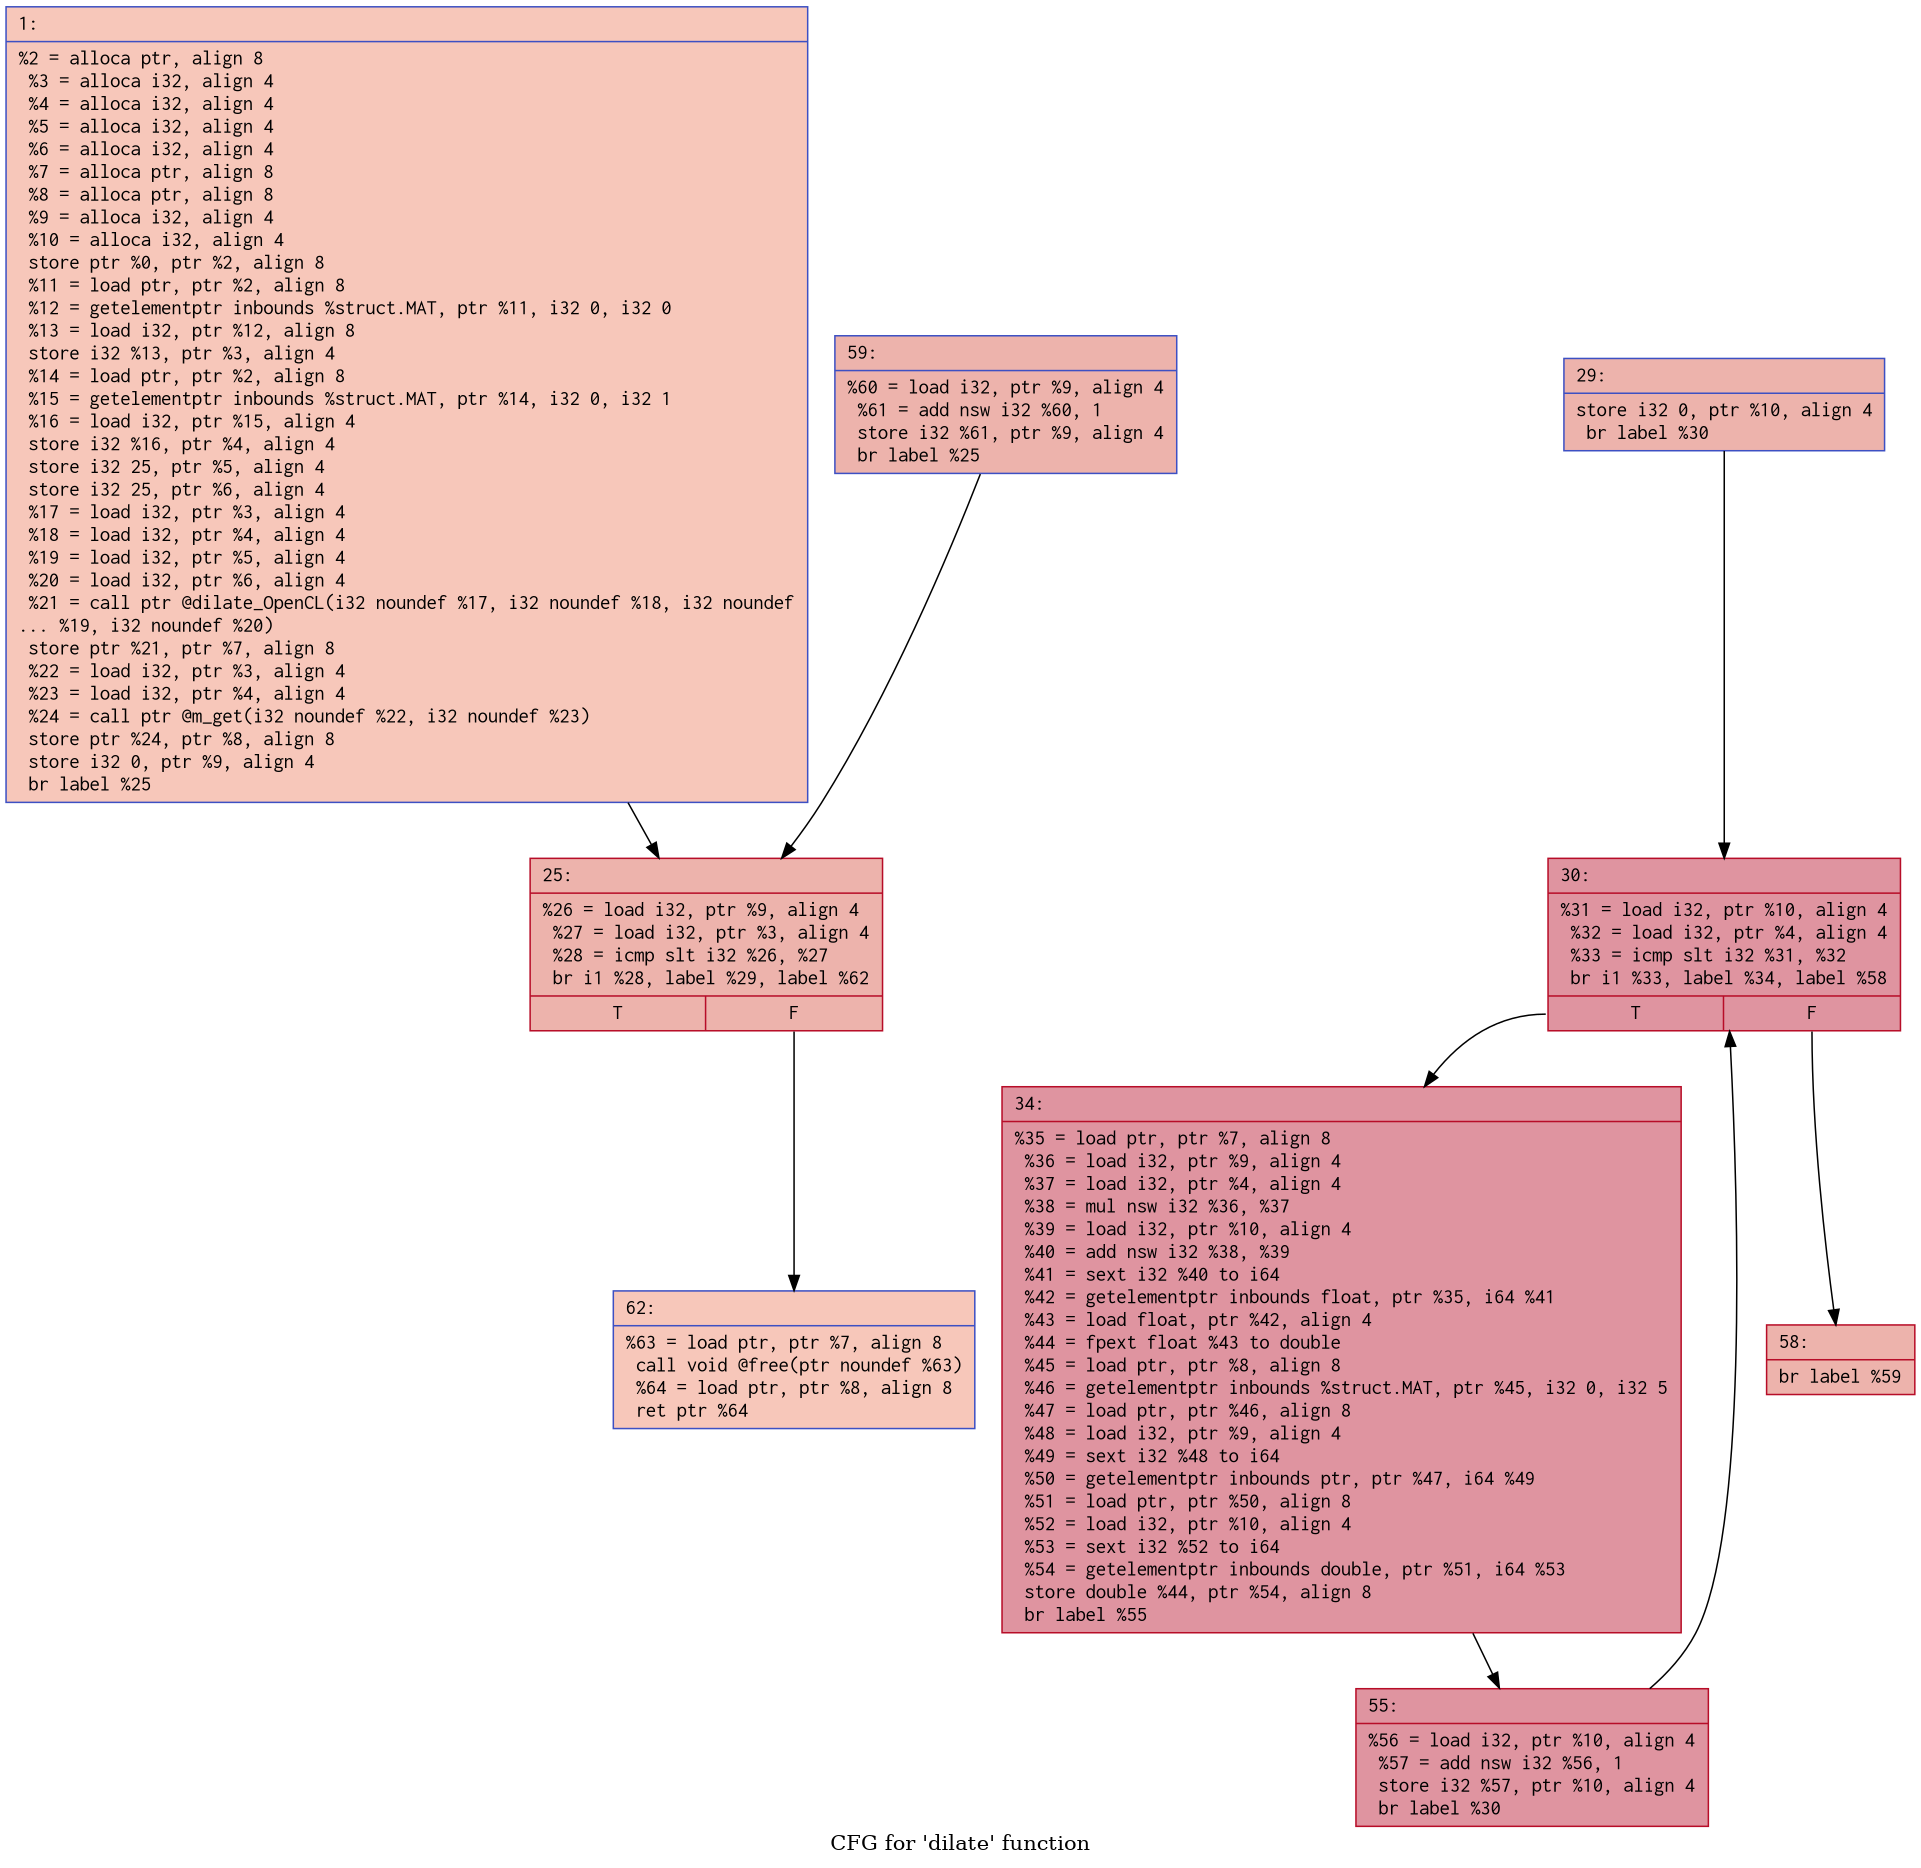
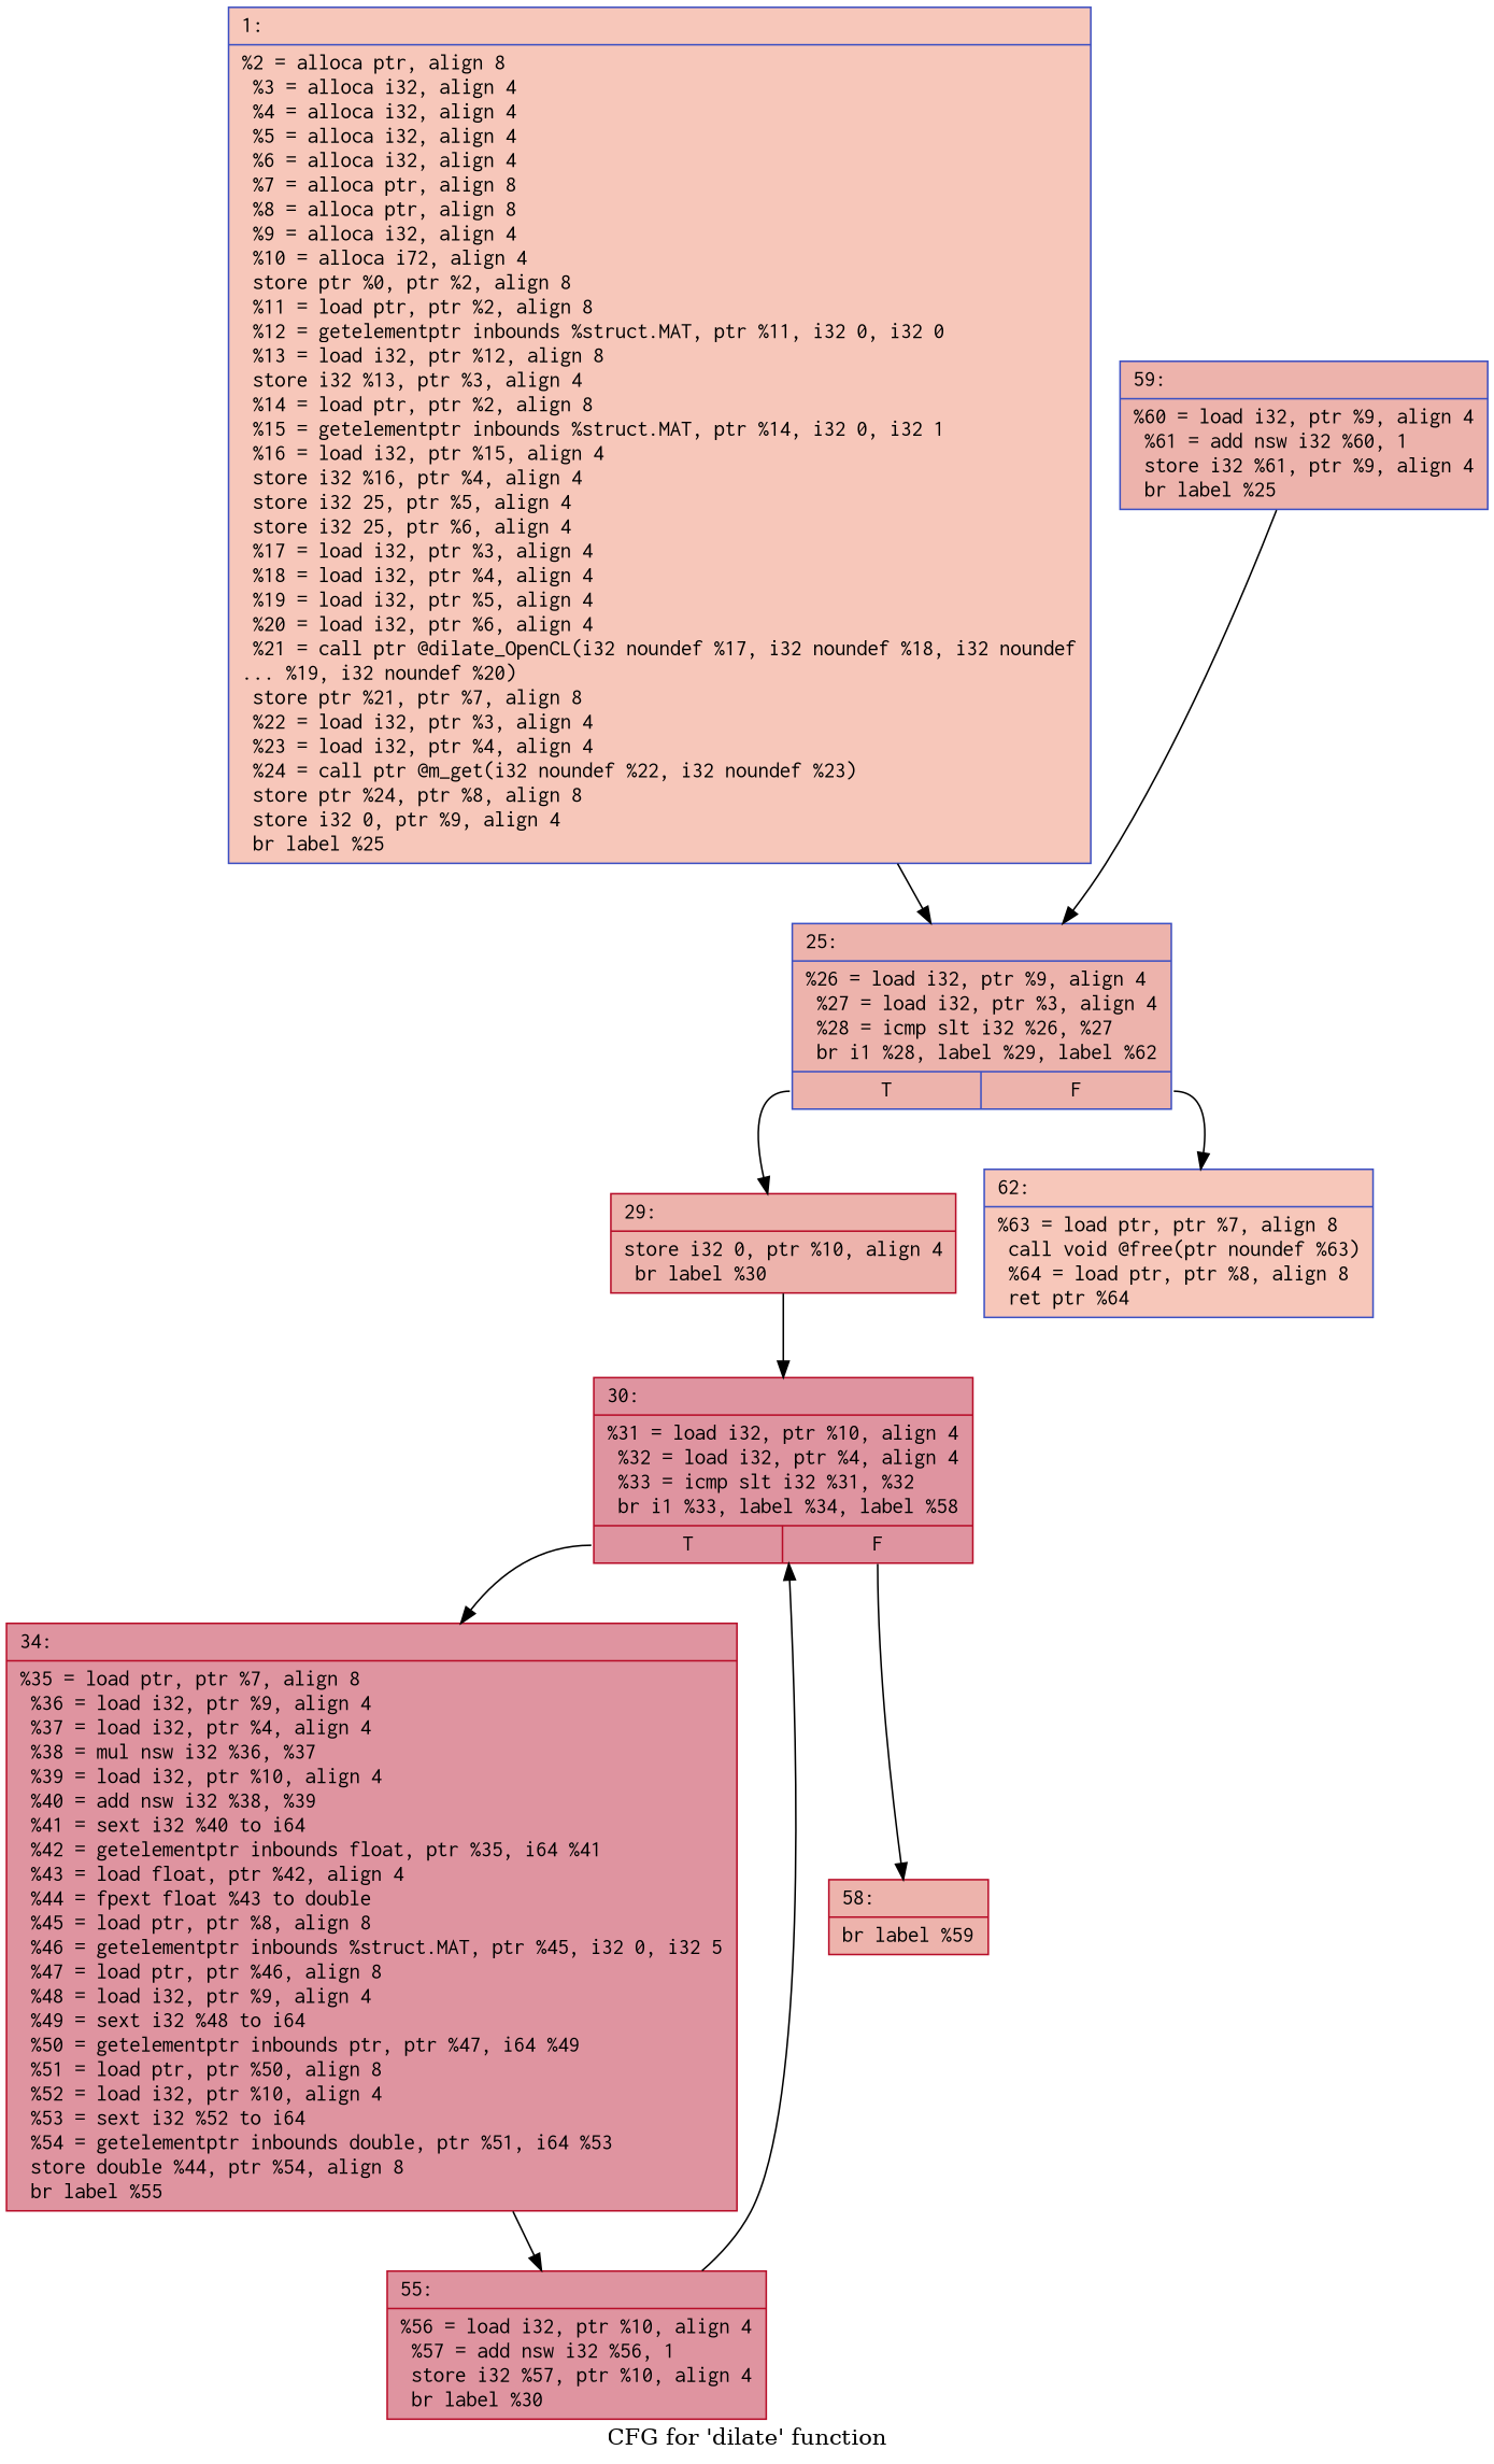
  digraph {
    label="CFG for 'dilate' function"
    node [color="#3d50c3ff" fillcolor="#d6524470" fontname=Courier shape=record style=filled]
-   n1 [fillcolor="#ec7f6370" label="{1:\l|  %2 = alloca ptr, align 8\l  %3 = alloca i32, align 4\l  %4 = alloca i32, align 4\l  %5 = alloca i32, align 4\l  %6 = alloca i32, align 4\l  %7 = alloca ptr, align 8\l  %8 = alloca ptr, align 8\l  %9 = alloca i32, align 4\l  %10 = alloca i32, align 4\l  store ptr %0, ptr %2, align 8\l  %11 = load ptr, ptr %2, align 8\l  %12 = getelementptr inbounds %struct.MAT, ptr %11, i32 0, i32 0\l  %13 = load i32, ptr %12, align 8\l  store i32 %13, ptr %3, align 4\l  %14 = load ptr, ptr %2, align 8\l  %15 = getelementptr inbounds %struct.MAT, ptr %14, i32 0, i32 1\l  %16 = load i32, ptr %15, align 4\l  store i32 %16, ptr %4, align 4\l  store i32 25, ptr %5, align 4\l  store i32 25, ptr %6, align 4\l  %17 = load i32, ptr %3, align 4\l  %18 = load i32, ptr %4, align 4\l  %19 = load i32, ptr %5, align 4\l  %20 = load i32, ptr %6, align 4\l  %21 = call ptr @dilate_OpenCL(i32 noundef %17, i32 noundef %18, i32 noundef\l... %19, i32 noundef %20)\l  store ptr %21, ptr %7, align 8\l  %22 = load i32, ptr %3, align 4\l  %23 = load i32, ptr %4, align 4\l  %24 = call ptr @m_get(i32 noundef %22, i32 noundef %23)\l  store ptr %24, ptr %8, align 8\l  store i32 0, ptr %9, align 4\l  br label %25\l}"]
-   n2 [color="#b70d28ff" label="{25:\l|  %26 = load i32, ptr %9, align 4\l  %27 = load i32, ptr %3, align 4\l  %28 = icmp slt i32 %26, %27\l  br i1 %28, label %29, label %62\l|{<s0>T|<s1>F}}"]
-   n3 [label="{29:\l|  store i32 0, ptr %10, align 4\l  br label %30\l}"]
+   n1 [fillcolor="#ec7f6370" label="{1:\l|  %2 = alloca ptr, align 8\l  %3 = alloca i32, align 4\l  %4 = alloca i32, align 4\l  %5 = alloca i32, align 4\l  %6 = alloca i32, align 4\l  %7 = alloca ptr, align 8\l  %8 = alloca ptr, align 8\l  %9 = alloca i32, align 4\l  %10 = alloca i72, align 4\l  store ptr %0, ptr %2, align 8\l  %11 = load ptr, ptr %2, align 8\l  %12 = getelementptr inbounds %struct.MAT, ptr %11, i32 0, i32 0\l  %13 = load i32, ptr %12, align 8\l  store i32 %13, ptr %3, align 4\l  %14 = load ptr, ptr %2, align 8\l  %15 = getelementptr inbounds %struct.MAT, ptr %14, i32 0, i32 1\l  %16 = load i32, ptr %15, align 4\l  store i32 %16, ptr %4, align 4\l  store i32 25, ptr %5, align 4\l  store i32 25, ptr %6, align 4\l  %17 = load i32, ptr %3, align 4\l  %18 = load i32, ptr %4, align 4\l  %19 = load i32, ptr %5, align 4\l  %20 = load i32, ptr %6, align 4\l  %21 = call ptr @dilate_OpenCL(i32 noundef %17, i32 noundef %18, i32 noundef\l... %19, i32 noundef %20)\l  store ptr %21, ptr %7, align 8\l  %22 = load i32, ptr %3, align 4\l  %23 = load i32, ptr %4, align 4\l  %24 = call ptr @m_get(i32 noundef %22, i32 noundef %23)\l  store ptr %24, ptr %8, align 8\l  store i32 0, ptr %9, align 4\l  br label %25\l}"]
+   n2 [label="{25:\l|  %26 = load i32, ptr %9, align 4\l  %27 = load i32, ptr %3, align 4\l  %28 = icmp slt i32 %26, %27\l  br i1 %28, label %29, label %62\l|{<s0>T|<s1>F}}"]
+   n3 [color="#b70d28ff" label="{29:\l|  store i32 0, ptr %10, align 4\l  br label %30\l}"]
    n4 [fillcolor="#ec7f6370" label="{62:\l|  %63 = load ptr, ptr %7, align 8\l  call void @free(ptr noundef %63)\l  %64 = load ptr, ptr %8, align 8\l  ret ptr %64\l}"]
    n5 [color="#b70d28ff" fillcolor="#b70d2870" label="{30:\l|  %31 = load i32, ptr %10, align 4\l  %32 = load i32, ptr %4, align 4\l  %33 = icmp slt i32 %31, %32\l  br i1 %33, label %34, label %58\l|{<s0>T|<s1>F}}"]
    n6 [color="#b70d28ff" fillcolor="#b70d2870" label="{34:\l|  %35 = load ptr, ptr %7, align 8\l  %36 = load i32, ptr %9, align 4\l  %37 = load i32, ptr %4, align 4\l  %38 = mul nsw i32 %36, %37\l  %39 = load i32, ptr %10, align 4\l  %40 = add nsw i32 %38, %39\l  %41 = sext i32 %40 to i64\l  %42 = getelementptr inbounds float, ptr %35, i64 %41\l  %43 = load float, ptr %42, align 4\l  %44 = fpext float %43 to double\l  %45 = load ptr, ptr %8, align 8\l  %46 = getelementptr inbounds %struct.MAT, ptr %45, i32 0, i32 5\l  %47 = load ptr, ptr %46, align 8\l  %48 = load i32, ptr %9, align 4\l  %49 = sext i32 %48 to i64\l  %50 = getelementptr inbounds ptr, ptr %47, i64 %49\l  %51 = load ptr, ptr %50, align 8\l  %52 = load i32, ptr %10, align 4\l  %53 = sext i32 %52 to i64\l  %54 = getelementptr inbounds double, ptr %51, i64 %53\l  store double %44, ptr %54, align 8\l  br label %55\l}"]
    n7 [color="#b70d28ff" label="{58:\l|  br label %59\l}"]
    n8 [color="#b70d28ff" fillcolor="#b70d2870" label="{55:\l|  %56 = load i32, ptr %10, align 4\l  %57 = add nsw i32 %56, 1\l  store i32 %57, ptr %10, align 4\l  br label %30\l}"]
    n9 [label="{59:\l|  %60 = load i32, ptr %9, align 4\l  %61 = add nsw i32 %60, 1\l  store i32 %61, ptr %9, align 4\l  br label %25\l}"]
    n1 -> n2
+   n2 -> n3 [tailport=s0]
    n2 -> n4 [tailport=s1]
    n3 -> n5
    n5 -> n6 [tailport=s0]
    n5 -> n7 [tailport=s1]
    n6 -> n8
    n8 -> n5
    n9 -> n2
  }
